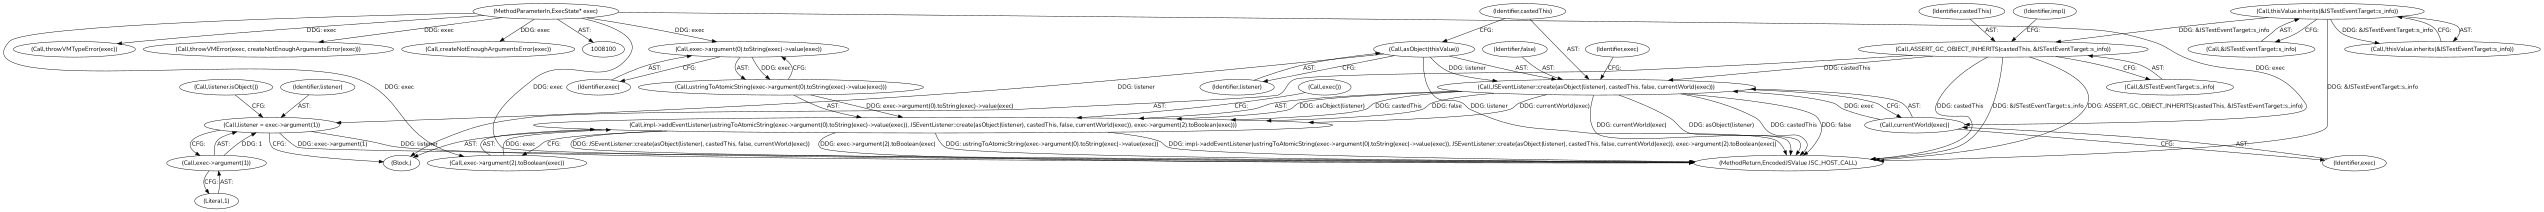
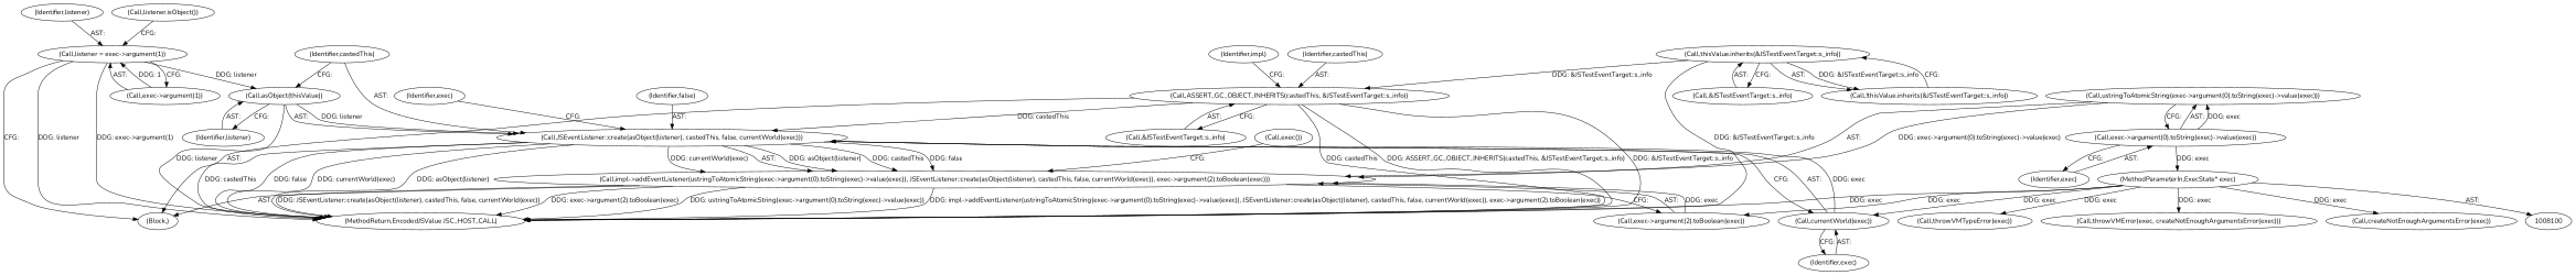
  digraph {
    fontname=Nunito
    node [fontname=Nunito]
    edge [fontname=Nunito]
    n1 [label="(Call,JSEventListener::create(asObject(listener), castedThis, false, currentWorld(exec)))"]
    n2 [label="(Call,currentWorld(exec))"]
    n3 [label="(Call,impl->addEventListener(ustringToAtomicString(exec->argument(0).toString(exec)->value(exec)), JSEventListener::create(asObject(listener), castedThis, false, currentWorld(exec)), exec->argument(2).toBoolean(exec)))"]
    n4 [label="(MethodReturn,EncodedJSValue JSC_HOST_CALL)"]
    n5 [label="(Identifier,exec)"]
    n6 [label="(Block,)"]
    n7 [label="(Call,exec->argument(2).toBoolean(exec))"]
    n8 [label="(Call,asObject(thisValue))"]
    n9 [label="(Identifier,listener)"]
    n10 [label="(Call,listener = exec->argument(1))"]
    n11 [label="(Call,exec->argument(1))"]
-   n12 [label="(Literal,1)"]
    n13 [label="(Call,ASSERT_GC_OBJECT_INHERITS(castedThis, &JSTestEventTarget::s_info))"]
    n14 [label="(Call,&JSTestEventTarget::s_info)"]
    n15 [label="(Call,thisValue.inherits(&JSTestEventTarget::s_info))"]
    n16 [label="(Call,&JSTestEventTarget::s_info)"]
    n17 [label="(Call,!thisValue.inherits(&JSTestEventTarget::s_info))"]
    n18 [label="(Call,exec->argument(0).toString(exec)->value(exec))"]
    n19 [label="(Call,ustringToAtomicString(exec->argument(0).toString(exec)->value(exec)))"]
    n20 [label="(Identifier,exec)"]
    n21 [label="(MethodParameterIn,ExecState* exec)"]
    n22 [label="(Call,throwVMTypeError(exec))"]
    n23 [label="(Call,throwVMError(exec, createNotEnoughArgumentsError(exec)))"]
    n24 [label="(Call,createNotEnoughArgumentsError(exec))"]
    n25 [label=1008100]
    n26 [label="(Identifier,listener)"]
    n27 [label="(Call,exec())"]
    n28 [label="(Identifier,castedThis)"]
    n29 [label="(Identifier,exec)"]
    n30 [label="(Identifier,castedThis)"]
    n31 [label="(Identifier,false)"]
    n32 [label="(Identifier,impl)"]
    n33 [label="(Call,listener.isObject())"]
    n1 -> n2 [label="CFG: "]
    n1 -> n3 [label="AST: "]
    n1 -> n3 [label="DDG: asObject(listener)"]
    n1 -> n3 [label="DDG: castedThis"]
    n1 -> n3 [label="DDG: false"]
    n1 -> n3 [label="DDG: currentWorld(exec)"]
    n1 -> n4 [label="DDG: asObject(listener)"]
    n1 -> n4 [label="DDG: castedThis"]
    n1 -> n4 [label="DDG: false"]
    n1 -> n4 [label="DDG: currentWorld(exec)"]
    n2 -> n1 [label="AST: "]
    n2 -> n1 [label="DDG: exec"]
    n2 -> n5 [label="CFG: "]
    n3 -> n4 [label="DDG: JSEventListener::create(asObject(listener), castedThis, false, currentWorld(exec))"]
    n3 -> n4 [label="DDG: exec->argument(2).toBoolean(exec)"]
    n3 -> n4 [label="DDG: ustringToAtomicString(exec->argument(0).toString(exec)->value(exec))"]
    n3 -> n4 [label="DDG: impl->addEventListener(ustringToAtomicString(exec->argument(0).toString(exec)->value(exec)), JSEventListener::create(asObject(listener), castedThis, false, currentWorld(exec)), exec->argument(2).toBoolean(exec))"]
    n3 -> n6 [label="AST: "]
    n3 -> n7 [label="CFG: "]
    n5 -> n2 [label="AST: "]
    n7 -> n3 [label="AST: "]
    n7 -> n3 [label="DDG: exec"]
    n8 -> n1 [label="AST: "]
    n8 -> n1 [label="DDG: listener"]
    n8 -> n4 [label="DDG: listener"]
    n8 -> n9 [label="CFG: "]
    n9 -> n8 [label="AST: "]
    n10 -> n4 [label="DDG: exec->argument(1)"]
    n10 -> n4 [label="DDG: listener"]
    n10 -> n6 [label="CFG: "]
-   n8 -> n10 [label="DDG: listener"]
+   n10 -> n8 [label="DDG: listener"]
    n10 -> n11 [label="CFG: "]
    n11 -> n10 [label="AST: "]
    n11 -> n10 [label="DDG: 1"]
-   n11 -> n12 [label="CFG: "]
-   n12 -> n11 [label="AST: "]
    n13 -> n1 [label="DDG: castedThis"]
    n13 -> n4 [label="DDG: castedThis"]
    n13 -> n4 [label="DDG: &JSTestEventTarget::s_info"]
    n13 -> n4 [label="DDG: ASSERT_GC_OBJECT_INHERITS(castedThis, &JSTestEventTarget::s_info)"]
    n13 -> n6 [label="AST: "]
    n13 -> n14 [label="CFG: "]
    n14 -> n13 [label="AST: "]
    n15 -> n4 [label="DDG: &JSTestEventTarget::s_info"]
    n15 -> n13 [label="DDG: &JSTestEventTarget::s_info"]
    n15 -> n16 [label="CFG: "]
    n15 -> n17 [label="AST: "]
    n15 -> n17 [label="DDG: &JSTestEventTarget::s_info"]
    n16 -> n15 [label="AST: "]
    n17 -> n15 [label="CFG: "]
    n18 -> n19 [label="AST: "]
    n18 -> n19 [label="DDG: exec"]
    n18 -> n20 [label="CFG: "]
    n19 -> n3 [label="AST: "]
    n19 -> n3 [label="DDG: exec->argument(0).toString(exec)->value(exec)"]
    n19 -> n18 [label="CFG: "]
    n20 -> n18 [label="AST: "]
    n21 -> n2 [label="DDG: exec"]
    n21 -> n4 [label="DDG: exec"]
    n21 -> n7 [label="DDG: exec"]
-   n21 -> n18 [label="DDG: exec"]
+   n18 -> n21 [label="DDG: exec"]
    n21 -> n22 [label="DDG: exec"]
    n21 -> n23 [label="DDG: exec"]
    n21 -> n24 [label="DDG: exec"]
    n21 -> n25 [label="AST: "]
    n26 -> n10 [label="AST: "]
    n27 -> n3 [label="CFG: "]
    n28 -> n13 [label="AST: "]
    n29 -> n1 [label="CFG: "]
    n30 -> n1 [label="AST: "]
    n30 -> n8 [label="CFG: "]
    n31 -> n1 [label="AST: "]
    n32 -> n13 [label="CFG: "]
    n33 -> n10 [label="CFG: "]
  }
